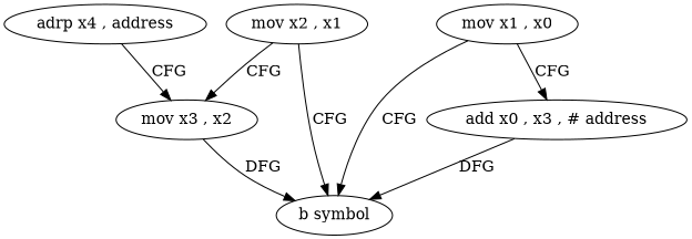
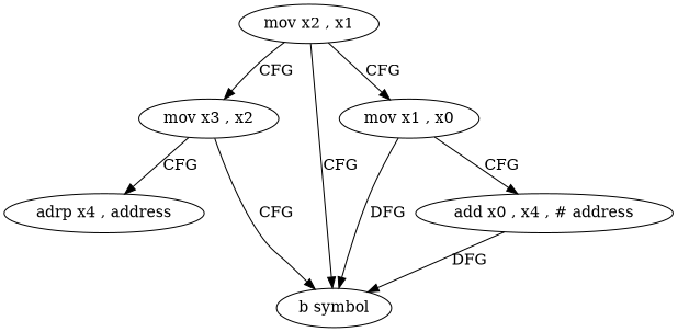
  digraph {
    n1 [label="adrp x4 , address"]
    n2 [label="mov x3 , x2"]
    n3 [label="b symbol"]
    n4 [label="mov x2 , x1"]
    n5 [label="mov x1 , x0"]
-   n6 [label="add x0 , x3 , # address"]
-   n1 -> n2 [label=CFG]
-   n2 -> n3 [label=DFG]
+   n6 [label="add x0 , x4 , # address"]
+   n2 -> n1 [label=CFG]
+   n2 -> n3 [label=CFG]
    n4 -> n2 [label=CFG]
    n4 -> n3 [label=CFG]
-   n5 -> n3 [label=CFG]
+   n4 -> n5 [label=CFG]
+   n5 -> n3 [label=DFG]
    n5 -> n6 [label=CFG]
    n6 -> n3 [label=DFG]
  }
